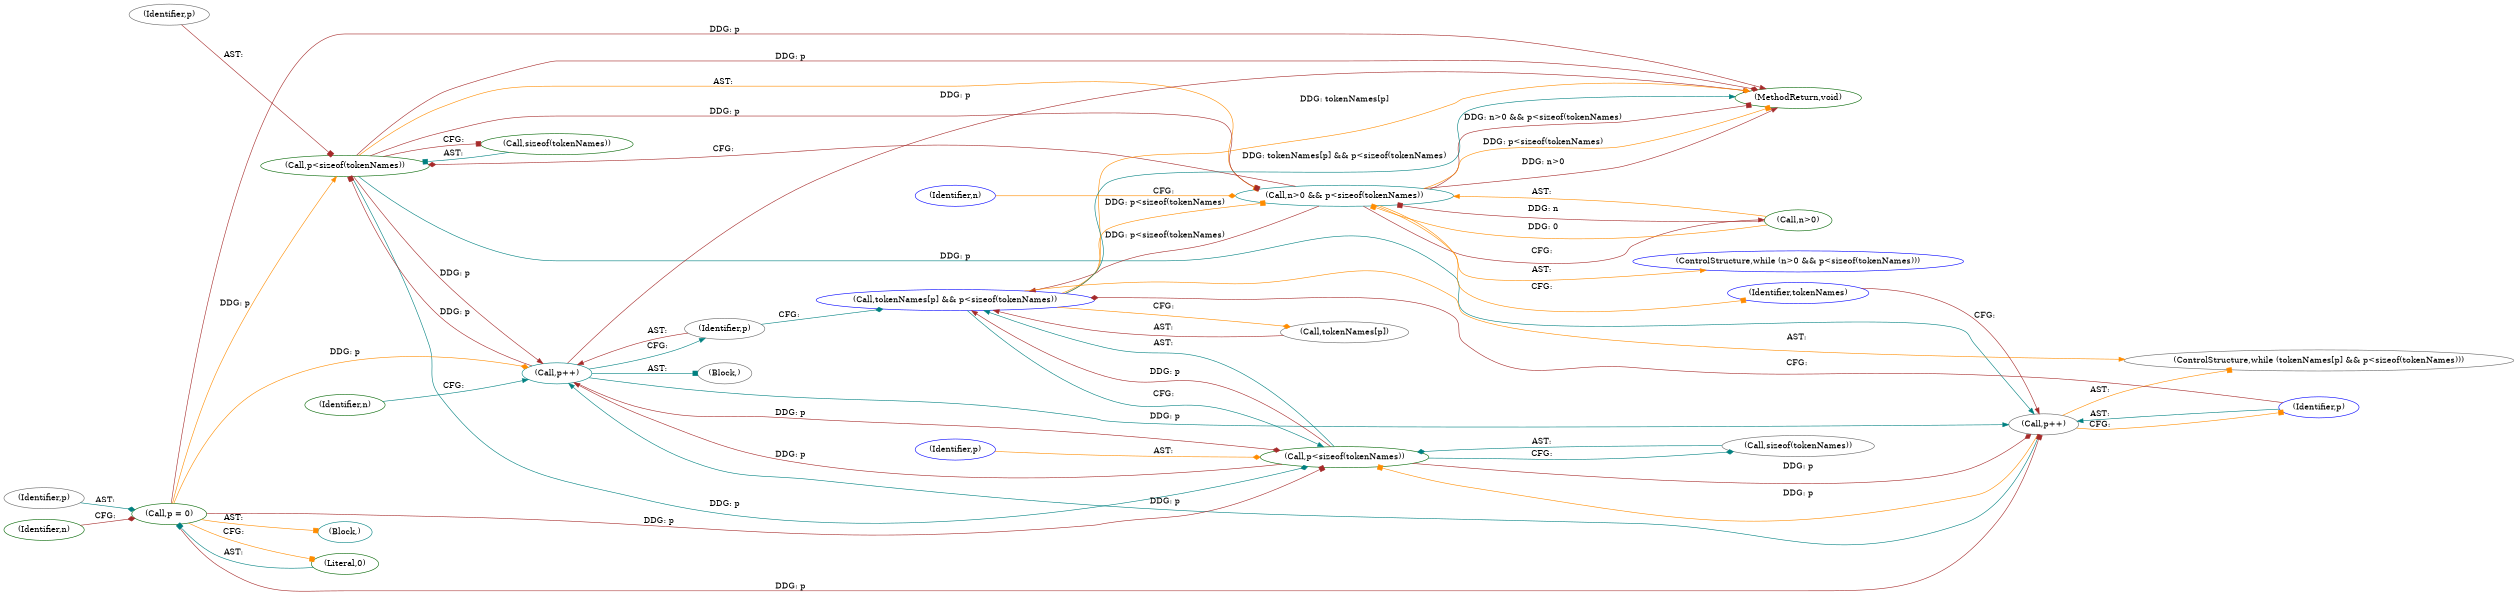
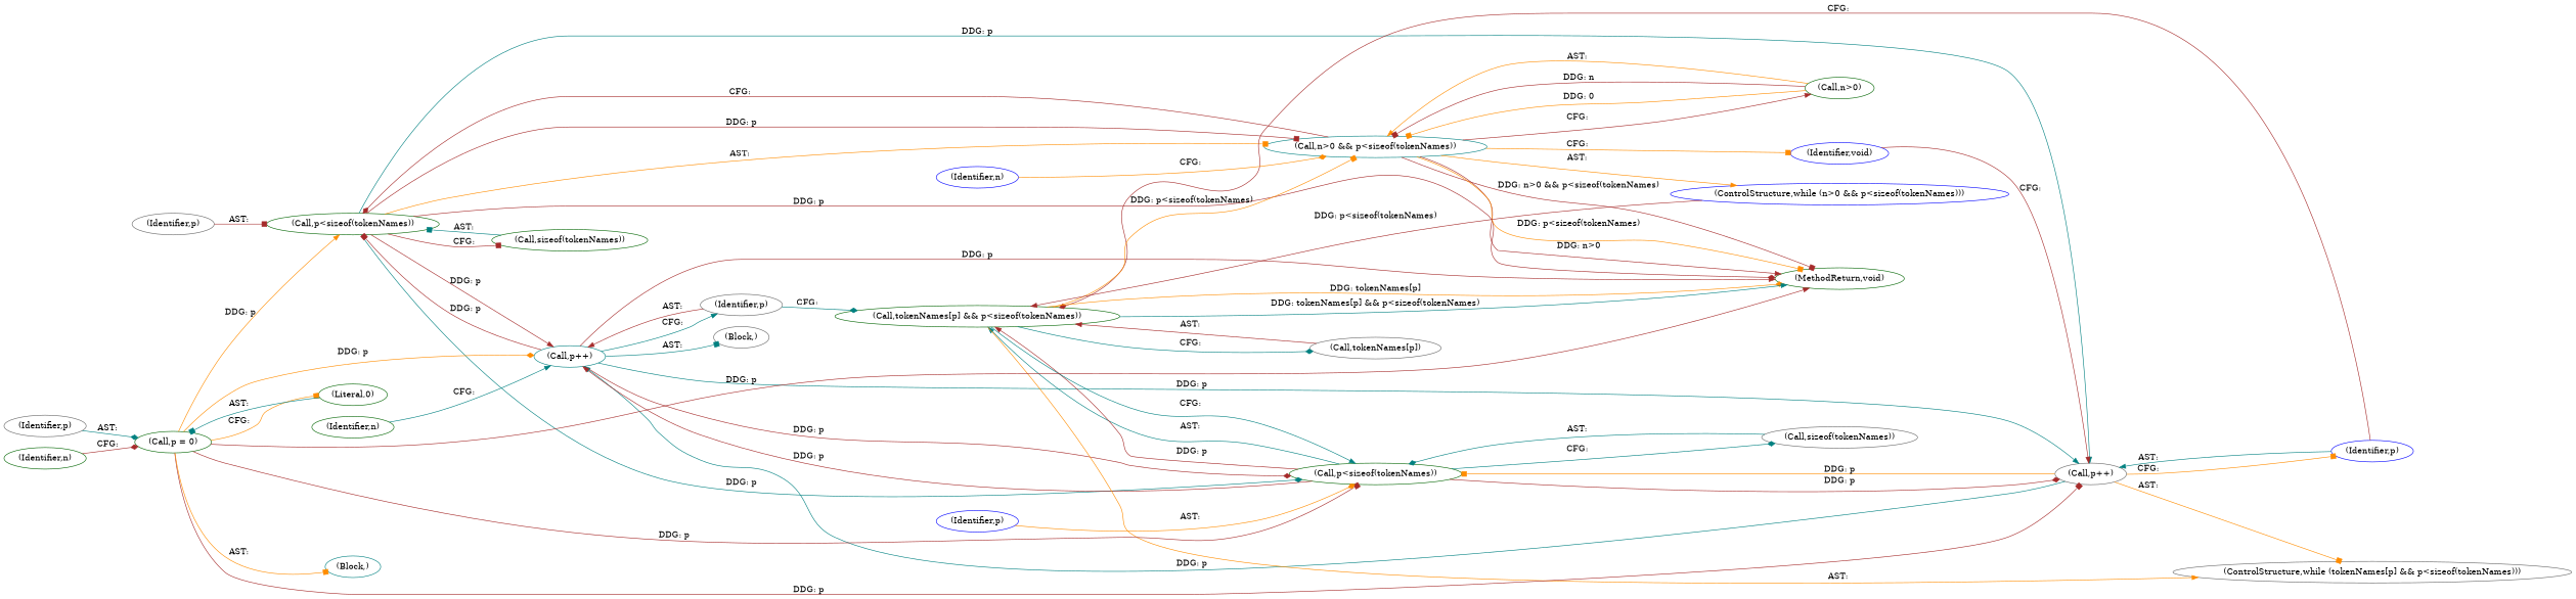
  digraph {
    rankdir=LR
    node [color=darkgreen]
    edge [arrowhead=normal color=brown]
    n1 [label="(Call,p<sizeof(tokenNames))"]
    n2 [color=teal label="(Call,p++)"]
    n3 [color=gray40 label="(Call,p++)"]
    n4 [label="(Call,p<sizeof(tokenNames))"]
    n5 [color=teal label="(Call,n>0 && p<sizeof(tokenNames))"]
    n6 [label="(Call,sizeof(tokenNames))"]
    n7 [label="(MethodReturn,void)"]
    n8 [color=gray40 label="(Block,)"]
    n9 [color=gray40 label="(Identifier,p)"]
    n10 [color=gray40 label="(ControlStructure,while (tokenNames[p] && p<sizeof(tokenNames)))"]
    n11 [color=blue label="(Identifier,p)"]
-   n12 [color=blue label="(Call,tokenNames[p] && p<sizeof(tokenNames))"]
+   n12 [label="(Call,tokenNames[p] && p<sizeof(tokenNames))"]
    n13 [color=gray40 label="(Call,sizeof(tokenNames))"]
    n14 [label="(Call,n>0)"]
    n15 [color=blue label="(ControlStructure,while (n>0 && p<sizeof(tokenNames)))"]
-   n16 [color=blue label="(Identifier,tokenNames)"]
+   n16 [color=blue label="(Identifier,void)"]
    n17 [label="(Call,p = 0)"]
    n18 [color=teal label="(Block,)"]
    n19 [label="(Literal,0)"]
    n20 [color=gray40 label="(Call,tokenNames[p])"]
    n21 [label="(Identifier,n)"]
    n22 [color=gray40 label="(Identifier,p)"]
    n23 [color=gray40 label="(Identifier,p)"]
    n24 [color=blue label="(Identifier,p)"]
    n25 [label="(Identifier,n)"]
    n26 [color=blue label="(Identifier,n)"]
    n1 -> n2 [label="DDG: p"]
    n1 -> n3 [color=teal label="DDG: p"]
    n1 -> n4 [arrowhead=diamond color=teal label="DDG: p"]
    n1 -> n5 [arrowhead=box color=darkorange label="AST: "]
    n1 -> n5 [arrowhead=box label="DDG: p"]
    n1 -> n6 [arrowhead=box label="CFG: "]
    n1 -> n7 [arrowhead=diamond label="DDG: p"]
    n2 -> n1 [arrowhead=box label="DDG: p"]
    n2 -> n3 [color=teal label="DDG: p"]
    n2 -> n4 [arrowhead=diamond label="DDG: p"]
    n2 -> n7 [label="DDG: p"]
    n2 -> n8 [arrowhead=box color=teal label="AST: "]
    n2 -> n9 [color=teal label="CFG: "]
    n3 -> n2 [color=teal label="DDG: p"]
    n3 -> n4 [arrowhead=box color=darkorange label="DDG: p"]
    n3 -> n10 [arrowhead=box color=darkorange label="AST: "]
    n3 -> n11 [arrowhead=box color=darkorange label="CFG: "]
    n4 -> n2 [label="DDG: p"]
    n4 -> n3 [arrowhead=diamond label="DDG: p"]
    n4 -> n12 [color=teal label="AST: "]
    n4 -> n12 [label="DDG: p"]
    n4 -> n13 [arrowhead=diamond color=teal label="CFG: "]
    n5 -> n1 [arrowhead=diamond label="CFG: "]
    n5 -> n7 [label="DDG: n>0"]
    n5 -> n7 [arrowhead=box label="DDG: n>0 && p<sizeof(tokenNames)"]
    n5 -> n7 [arrowhead=box color=darkorange label="DDG: p<sizeof(tokenNames)"]
-   n5 -> n12 [label="DDG: p<sizeof(tokenNames)"]
+   n15 -> n12 [label="DDG: p<sizeof(tokenNames)"]
    n5 -> n14 [label="CFG: "]
    n5 -> n15 [color=darkorange label="AST: "]
    n5 -> n16 [arrowhead=box color=darkorange label="CFG: "]
    n6 -> n1 [arrowhead=box color=teal label="AST: "]
    n9 -> n2 [label="AST: "]
    n9 -> n12 [arrowhead=diamond color=teal label="CFG: "]
    n11 -> n3 [color=teal label="AST: "]
    n11 -> n12 [arrowhead=diamond label="CFG: "]
    n12 -> n4 [color=teal label="CFG: "]
    n12 -> n5 [arrowhead=box color=darkorange label="DDG: p<sizeof(tokenNames)"]
    n12 -> n7 [arrowhead=diamond color=darkorange label="DDG: tokenNames[p]"]
    n12 -> n7 [color=teal label="DDG: tokenNames[p] && p<sizeof(tokenNames)"]
    n12 -> n10 [color=darkorange label="AST: "]
-   n12 -> n20 [arrowhead=diamond color=darkorange label="CFG: "]
+   n12 -> n20 [arrowhead=diamond color=teal label="CFG: "]
    n13 -> n4 [arrowhead=diamond color=teal label="AST: "]
    n14 -> n5 [color=darkorange label="AST: "]
    n14 -> n5 [arrowhead=box label="DDG: n"]
    n14 -> n5 [arrowhead=box color=darkorange label="DDG: 0"]
    n16 -> n3 [label="CFG: "]
    n17 -> n1 [color=darkorange label="DDG: p"]
    n17 -> n2 [arrowhead=diamond color=darkorange label="DDG: p"]
    n17 -> n3 [arrowhead=box label="DDG: p"]
    n17 -> n4 [arrowhead=box label="DDG: p"]
    n17 -> n7 [label="DDG: p"]
    n17 -> n18 [arrowhead=box color=darkorange label="AST: "]
    n17 -> n19 [arrowhead=box color=darkorange label="CFG: "]
    n19 -> n17 [arrowhead=box color=teal label="AST: "]
    n20 -> n12 [label="AST: "]
    n21 -> n2 [color=teal label="CFG: "]
    n22 -> n1 [arrowhead=box label="AST: "]
    n23 -> n17 [arrowhead=diamond color=teal label="AST: "]
    n24 -> n4 [arrowhead=diamond color=darkorange label="AST: "]
    n25 -> n17 [arrowhead=diamond label="CFG: "]
    n26 -> n5 [arrowhead=diamond color=darkorange label="CFG: "]
  }
